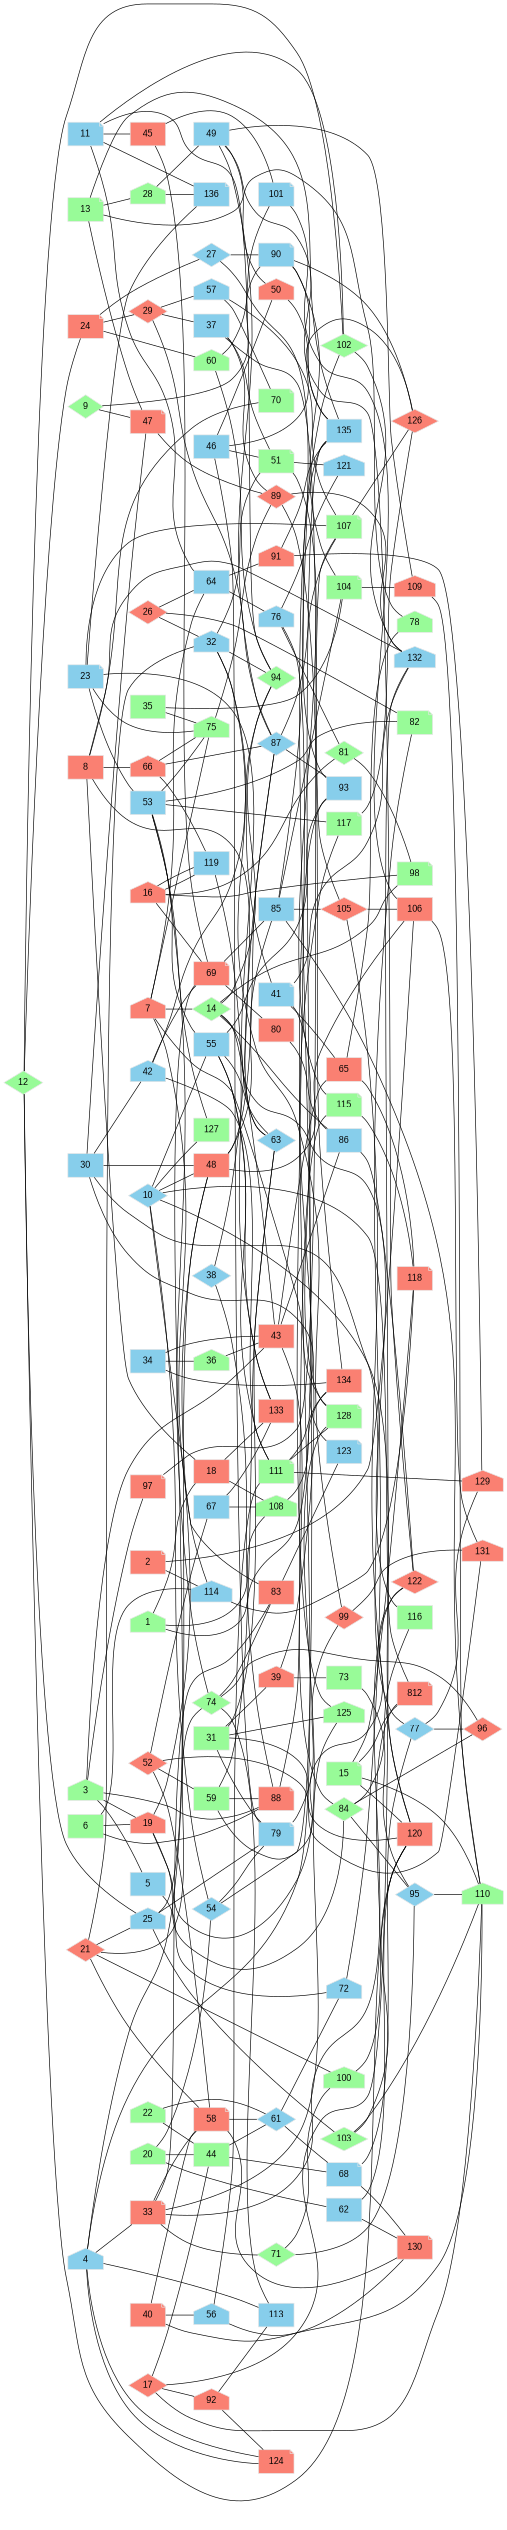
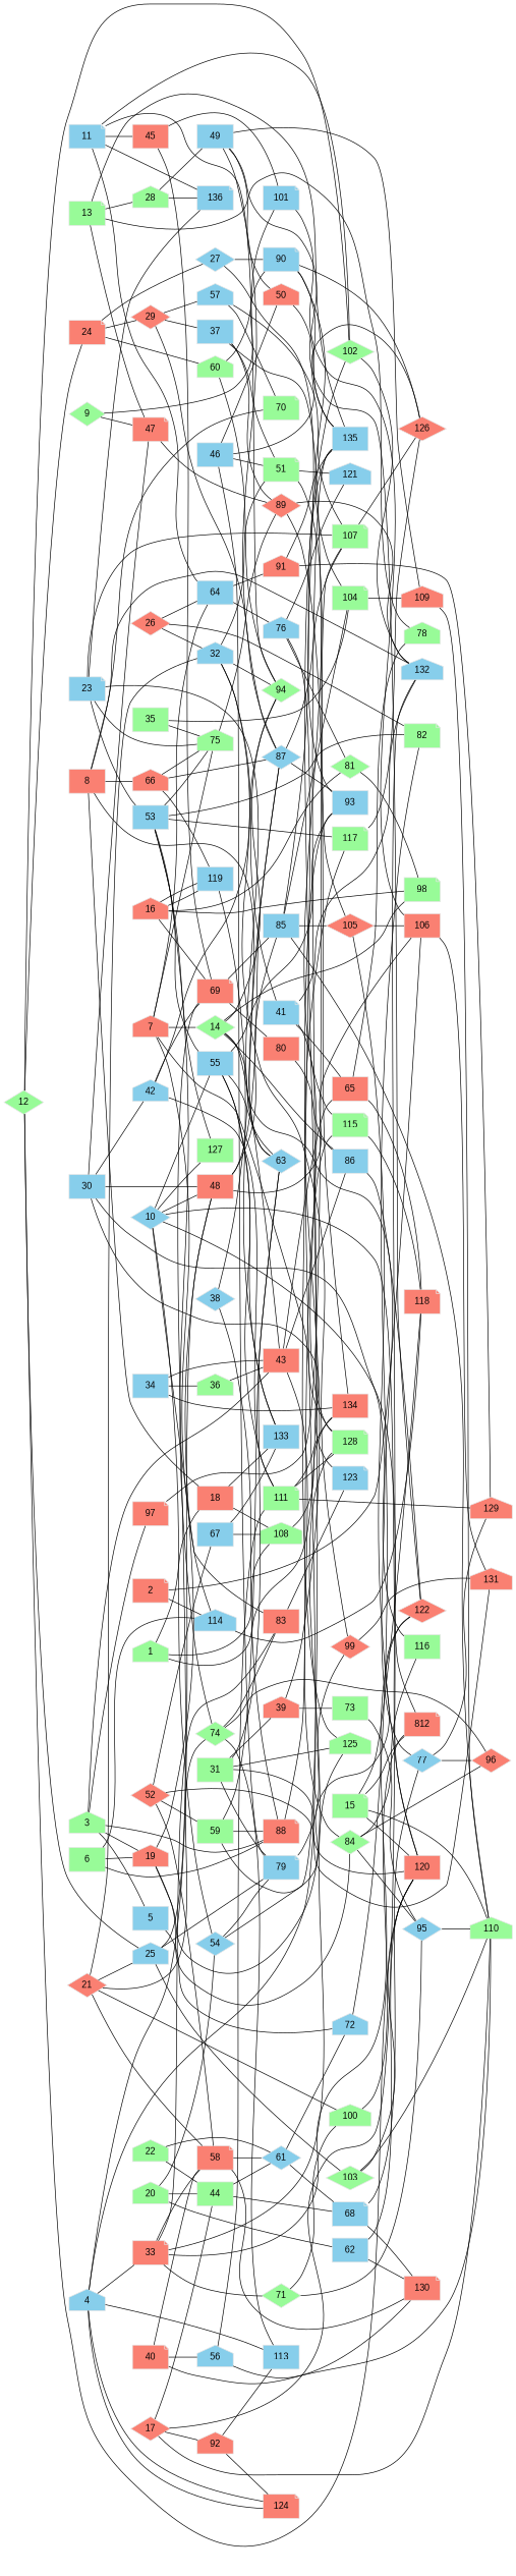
  graph {
    fontname="Liberation Sans"
    rankdir=LR
    node [color=gray90 fillcolor=skyblue fontname="Liberation Sans" shape=box style=filled]
    edge [fontname="Liberation Sans"]
    1 [fillcolor=palegreen shape=house]
    18 [fillcolor=salmon]
    108 [fillcolor=palegreen shape=house]
    135
-   133 [fillcolor=salmon]
+   133
    134 [fillcolor=salmon]
    2 [fillcolor=salmon shape=note]
    106 [fillcolor=salmon]
    114 [shape=house]
    131 [fillcolor=salmon shape=house]
    118 [fillcolor=salmon shape=note]
    3 [fillcolor=palegreen shape=house]
    5
    19 [fillcolor=salmon shape=house]
    43 [fillcolor=salmon]
    88 [fillcolor=salmon shape=note]
    97 [fillcolor=salmon shape=note]
    72 [shape=house]
    48 [fillcolor=salmon]
    128 [fillcolor=palegreen shape=note]
    84 [fillcolor=palegreen shape=diamond]
    86
    65 [fillcolor=salmon]
    115 [fillcolor=palegreen shape=note]
    107 [fillcolor=palegreen shape=note]
    4 [shape=house]
    33 [fillcolor=salmon shape=note]
    93
    113
    124 [fillcolor=salmon shape=note]
    83 [fillcolor=salmon]
    58 [fillcolor=salmon shape=note]
    125 [fillcolor=palegreen shape=house]
    71 [fillcolor=palegreen shape=diamond]
    122 [fillcolor=salmon shape=diamond]
    87 [shape=diamond]
    85
    82 [fillcolor=palegreen shape=note]
    6 [fillcolor=palegreen]
    7 [fillcolor=salmon shape=house]
    14 [fillcolor=palegreen shape=diamond]
    64
    75 [fillcolor=palegreen shape=house]
    94 [fillcolor=palegreen shape=diamond]
    98 [fillcolor=palegreen shape=note]
    116 [fillcolor=palegreen]
    76 [shape=house]
    91 [fillcolor=salmon shape=house]
    89 [fillcolor=salmon shape=diamond]
    8 [fillcolor=salmon]
    63 [shape=diamond]
    66 [fillcolor=salmon shape=house]
    70 [fillcolor=palegreen shape=note]
    132 [shape=house]
    119
    9 [fillcolor=palegreen shape=diamond]
    47 [fillcolor=salmon shape=note]
    90 [shape=note]
    104 [fillcolor=palegreen shape=note]
    126 [fillcolor=salmon shape=diamond]
    10 [shape=diamond]
    54 [shape=diamond]
    55
    n64 [fillcolor=salmon label=812 shape=note]
    120 [fillcolor=salmon]
    127 [fillcolor=palegreen]
    79 [shape=note]
    111 [fillcolor=palegreen shape=note]
    123 [shape=note]
    11 [shape=note]
    45 [fillcolor=salmon]
    102 [fillcolor=palegreen shape=diamond]
    136 [shape=note]
    69 [fillcolor=salmon shape=note]
    101 [shape=note]
    12 [fillcolor=palegreen shape=diamond]
    24 [fillcolor=salmon shape=note]
    25 [shape=house]
    27 [shape=diamond]
    29 [fillcolor=salmon shape=diamond]
    60 [fillcolor=palegreen shape=house]
    103 [fillcolor=palegreen shape=diamond]
    13 [fillcolor=palegreen shape=note]
    28 [fillcolor=palegreen shape=house]
    78 [fillcolor=palegreen shape=house]
    49
    15 [fillcolor=palegreen shape=note]
    110 [fillcolor=palegreen shape=house]
    16 [fillcolor=salmon shape=house]
    81 [fillcolor=palegreen shape=diamond]
    17 [fillcolor=salmon shape=diamond]
    44 [fillcolor=palegreen]
    92 [fillcolor=salmon shape=house]
    61 [shape=diamond]
    68 [shape=note]
    95 [shape=diamond]
    96 [fillcolor=salmon shape=diamond]
    20 [fillcolor=palegreen shape=house]
    62
    130 [fillcolor=salmon shape=note]
    21 [fillcolor=salmon shape=diamond]
    32 [shape=house]
    74 [fillcolor=palegreen shape=diamond]
    100 [fillcolor=palegreen shape=house]
    41 [shape=note]
    51 [fillcolor=palegreen shape=note]
    99 [fillcolor=salmon shape=diamond]
    22 [fillcolor=palegreen shape=house]
    23 [shape=note]
    53
    117 [fillcolor=palegreen shape=note]
    37
    57 [shape=house]
    80 [fillcolor=salmon]
    26 [fillcolor=salmon shape=diamond]
    50 [fillcolor=salmon shape=house]
    109 [fillcolor=salmon shape=house]
    105 [fillcolor=salmon shape=diamond]
    30
    42 [shape=house]
    77 [shape=diamond]
    129 [fillcolor=salmon shape=house]
    31 [fillcolor=palegreen]
    39 [fillcolor=salmon shape=house]
    73 [fillcolor=palegreen]
    121 [shape=house]
    34
    36 [fillcolor=palegreen shape=house]
    35 [fillcolor=palegreen]
    38 [shape=diamond]
    40 [fillcolor=salmon shape=note]
    56 [shape=house]
    46
    52 [fillcolor=salmon shape=diamond]
    59 [fillcolor=palegreen]
    67
    1 -- 18
    1 -- 108
    1 -- 135
    18 -- 108
    18 -- 133
    108 -- 134
    2 -- 106
    2 -- 114
    106 -- 131
    114 -- 118
    3 -- 5
    3 -- 19
    3 -- 43
    3 -- 88
    3 -- 97
    5 -- 72
    19 -- 48
    19 -- 128
    19 -- 84
    43 -- 84
    43 -- 86
    43 -- 65
    88 -- 115
    97 -- 107
    72 -- 82
    48 -- 106
    48 -- 87
    48 -- 85
    84 -- 116
    84 -- 95
    84 -- 96
    86 -- 122
    65 -- 118
    65 -- 78
    115 -- 118
    107 -- 126
    4 -- 48
    4 -- 33
    4 -- 93
    4 -- 113
    4 -- 124
    4 -- 124
    33 -- 83
    33 -- 58
    33 -- 125
    33 -- 71
    33 -- 122
    83 -- 123
    58 -- 61
    58 -- 130
    71 -- 95
    71 -- 100
    87 -- 107
    87 -- 93
    85 -- 104
    85 -- 102
    85 -- 110
    85 -- 105
    6 -- 114
    6 -- 19
    6 -- 88
    7 -- 114
    7 -- 128
    7 -- 14
    7 -- 64
    7 -- 75
    14 -- 43
    14 -- 86
    14 -- 94
    14 -- 98
    14 -- 116
    64 -- 76
    64 -- 91
    75 -- 89
    76 -- 125
    76 -- 81
    76 -- 121
    91 -- 135
    91 -- 129
    89 -- 134
    89 -- 132
    8 -- 18
    8 -- 63
    8 -- 66
    8 -- 70
    8 -- 132
    66 -- 87
    66 -- 75
    66 -- 119
    119 -- 133
    9 -- 47
    9 -- 90
    47 -- 89
    90 -- 135
    90 -- 104
    90 -- 126
    104 -- 109
    10 -- 48
    10 -- 83
    10 -- 54
    10 -- 55
    10 -- n64
    10 -- 120
    10 -- 127
    54 -- 135
    54 -- 79
    55 -- 133
    55 -- 93
    55 -- 63
    55 -- 111
    79 -- 99
    111 -- 134
    111 -- 128
    111 -- 129
    11 -- 64
    11 -- 94
    11 -- 45
    11 -- 102
    11 -- 136
    45 -- 69
    45 -- 101
    102 -- 132
    69 -- 85
    69 -- 80
    101 -- 106
    12 -- 120
    12 -- 102
    12 -- 24
    12 -- 25
    24 -- 27
    24 -- 29
    24 -- 60
    25 -- 79
    25 -- 69
    25 -- 103
    27 -- 93
    27 -- 90
    29 -- 87
    29 -- 37
    29 -- 57
    60 -- 94
    60 -- 101
    103 -- 120
    103 -- 110
    13 -- 135
    13 -- 47
    13 -- 28
    13 -- 78
    28 -- 136
    28 -- 49
    49 -- 122
    49 -- 87
    49 -- 50
    49 -- 109
    15 -- 118
    15 -- n64
    15 -- 120
    15 -- 110
    16 -- 98
    16 -- 119
    16 -- 119
    16 -- 69
    16 -- 81
    81 -- 98
    17 -- 132
    17 -- 110
    17 -- 44
    17 -- 92
    44 -- 61
    44 -- 68
    92 -- 113
    92 -- 124
    61 -- 72
    61 -- 68
    68 -- 130
    68 -- 77
    95 -- 110
    20 -- 54
    20 -- 44
    20 -- 62
    62 -- 120
    62 -- 130
    21 -- 58
    21 -- 25
    21 -- 32
    21 -- 74
    21 -- 100
    32 -- 94
    32 -- 41
    32 -- 51
    32 -- 99
    74 -- 113
    74 -- 83
    74 -- 96
    100 -- n64
    41 -- 128
    41 -- 65
    41 -- 132
    51 -- 115
    51 -- 121
    99 -- 131
    22 -- 44
    22 -- 61
    23 -- 107
    23 -- 75
    23 -- 63
    23 -- 136
    23 -- 53
    53 -- 82
    53 -- 75
    53 -- 55
    53 -- 127
    53 -- 74
    53 -- 117
    117 -- 126
    37 -- 89
    37 -- 51
    37 -- 105
    57 -- 107
    57 -- 70
    80 -- 86
    26 -- 82
    26 -- 64
    26 -- 32
    50 -- 135
    109 -- 110
    105 -- 106
    105 -- 120
    30 -- 48
    30 -- 47
    30 -- 123
    30 -- 42
    30 -- 77
    42 -- 94
    42 -- 111
    42 -- 69
    77 -- 96
    77 -- 129
    31 -- 125
    31 -- 63
    31 -- 120
    31 -- 79
    31 -- 39
    39 -- 117
    39 -- 73
    73 -- 95
    34 -- 134
    34 -- 43
    34 -- 36
    36 -- 43
    35 -- 75
    35 -- 104
    38 -- 88
    38 -- 87
    40 -- 58
    40 -- 130
    40 -- 56
    56 -- 111
    56 -- 110
    46 -- 126
    46 -- 79
    46 -- 51
    46 -- 50
    52 -- 131
    52 -- 58
    52 -- 59
    52 -- 67
    59 -- 88
    59 -- 122
    59 -- 63
    67 -- 108
    67 -- 133
  }
